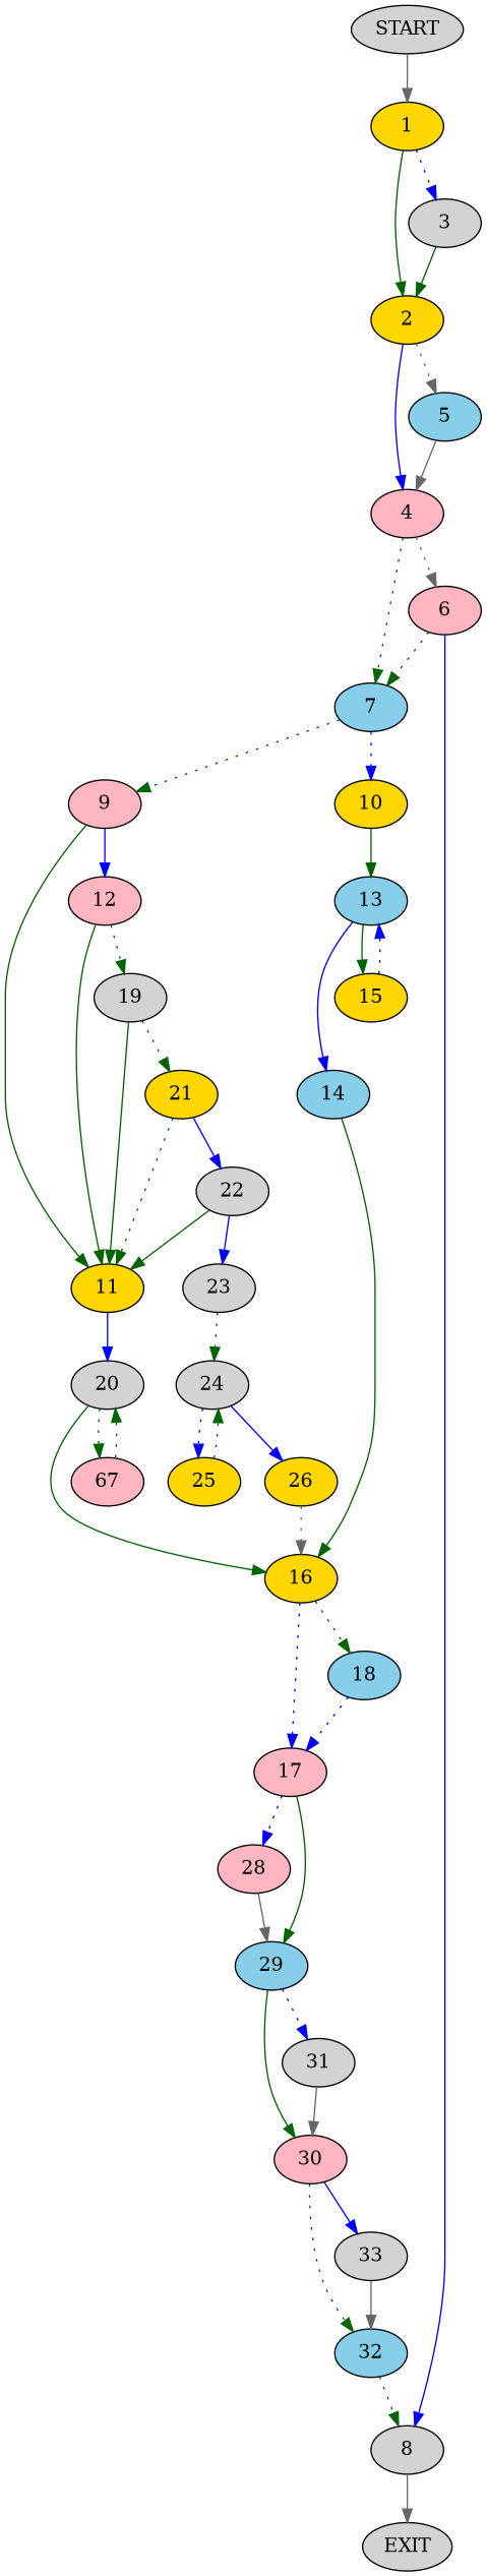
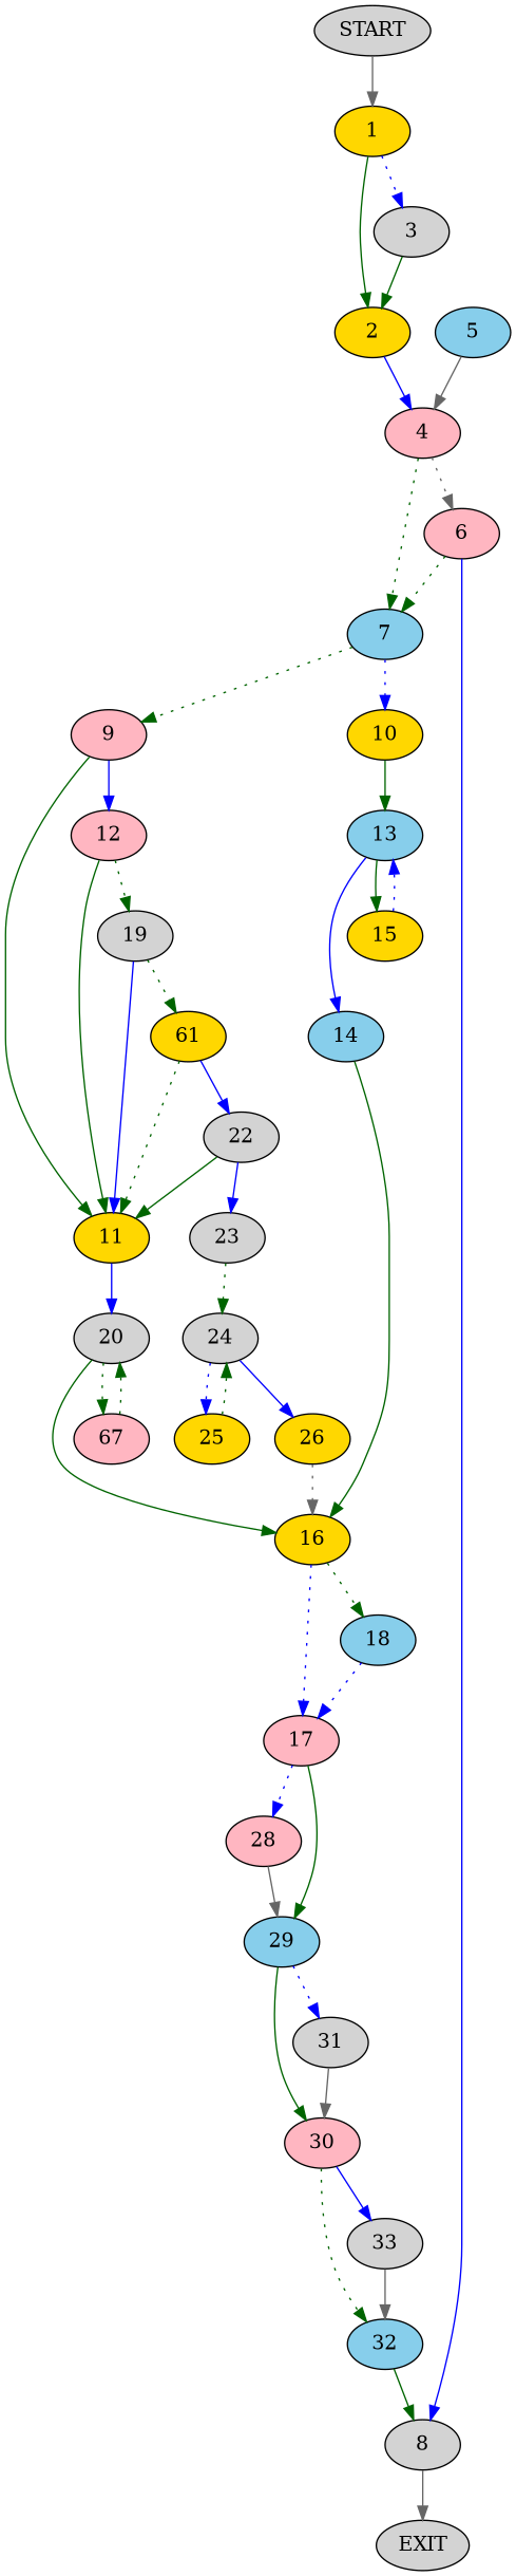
  digraph {
    node [fillcolor=lightgrey style=filled]
    edge [color=darkgreen style=solid]
    n1 [label=START]
    1 [fillcolor=gold]
    2 [fillcolor=gold]
    3
    n5 [label=EXIT]
    4 [fillcolor=lightpink]
    5 [fillcolor=skyblue]
    6 [fillcolor=lightpink]
    7 [fillcolor=skyblue]
    8
    9 [fillcolor=lightpink]
    10 [fillcolor=gold]
    11 [fillcolor=gold]
    12 [fillcolor=lightpink]
    13 [fillcolor=skyblue]
    20
    19
    14 [fillcolor=skyblue]
    15 [fillcolor=gold]
    16 [fillcolor=gold]
    n21 [fillcolor=lightpink label=67]
-   21 [fillcolor=gold]
+   21 [fillcolor=gold label=61]
    17 [fillcolor=lightpink]
    18 [fillcolor=skyblue]
    28 [fillcolor=lightpink]
    29 [fillcolor=skyblue]
    30 [fillcolor=lightpink]
    31
    22
    23
    24
    25 [fillcolor=gold]
    26 [fillcolor=gold]
    32 [fillcolor=skyblue]
    33
    n1 -> 1 [color=gray40]
    1 -> 2
    1 -> 3 [color=blue style=dotted]
    2 -> 4 [color=blue]
-   2 -> 5 [color=gray40 style=dotted]
    3 -> 2
    4 -> 6 [color=gray40 style=dotted]
    4 -> 7 [style=dotted]
    5 -> 4 [color=gray40]
    6 -> 7 [style=dotted]
    6 -> 8 [color=blue]
    7 -> 9 [style=dotted]
    7 -> 10 [color=blue style=dotted]
    8 -> n5 [color=gray40]
    9 -> 11
    9 -> 12 [color=blue]
    10 -> 13
    11 -> 20 [color=blue]
    12 -> 11
    12 -> 19 [style=dotted]
    13 -> 14 [color=blue]
    13 -> 15
    20 -> 16
    20 -> n21 [style=dotted]
-   19 -> 11
+   19 -> 11 [color=blue]
    19 -> 21 [style=dotted]
    14 -> 16
    15 -> 13 [color=blue style=dotted]
    16 -> 17 [color=blue style=dotted]
    16 -> 18 [style=dotted]
    n21 -> 20 [style=dotted]
    21 -> 11 [style=dotted]
    21 -> 22 [color=blue]
    17 -> 28 [color=blue style=dotted]
    17 -> 29
    18 -> 17 [color=blue style=dotted]
    28 -> 29 [color=gray40]
    29 -> 30
    29 -> 31 [color=blue style=dotted]
    30 -> 32 [style=dotted]
    30 -> 33 [color=blue]
    31 -> 30 [color=gray40]
    22 -> 11
    22 -> 23 [color=blue]
    23 -> 24 [style=dotted]
    24 -> 25 [color=blue style=dotted]
    24 -> 26 [color=blue]
    25 -> 24 [style=dotted]
    26 -> 16 [color=gray40 style=dotted]
-   32 -> 8 [style=dotted]
+   32 -> 8
    33 -> 32 [color=gray40]
  }
